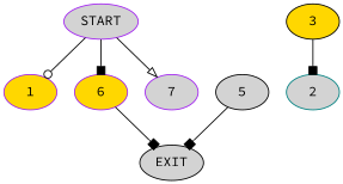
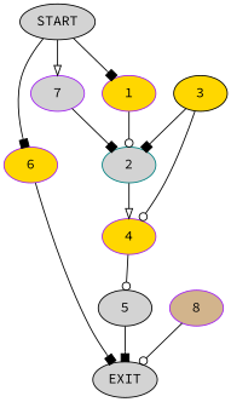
  digraph {
    fontname="Source Code Pro"
    node [color=purple fillcolor=lightgrey fontname="Source Code Pro" style=filled]
    edge [arrowhead=odot fontname="Source Code Pro"]
-   n1 [label=START]
+   n1 [color=black label=START]
    1 [fillcolor=gold]
    6 [fillcolor=gold]
    7
    2 [color=teal]
    n6 [color=black label=EXIT]
+   4 [fillcolor=gold]
    3 [color=black fillcolor=gold]
    5 [color=black]
-   n1 -> 1
+   8 [fillcolor=tan]
+   n1 -> 1 [arrowhead=box]
    n1 -> 6 [arrowhead=box]
    n1 -> 7 [arrowhead=onormal]
+   1 -> 2
    6 -> n6 [arrowhead=box]
+   7 -> 2 [arrowhead=box]
+   2 -> 4 [arrowhead=onormal]
+   4 -> 5
    3 -> 2 [arrowhead=box]
+   3 -> 4
    5 -> n6 [arrowhead=box]
+   8 -> n6
  }
